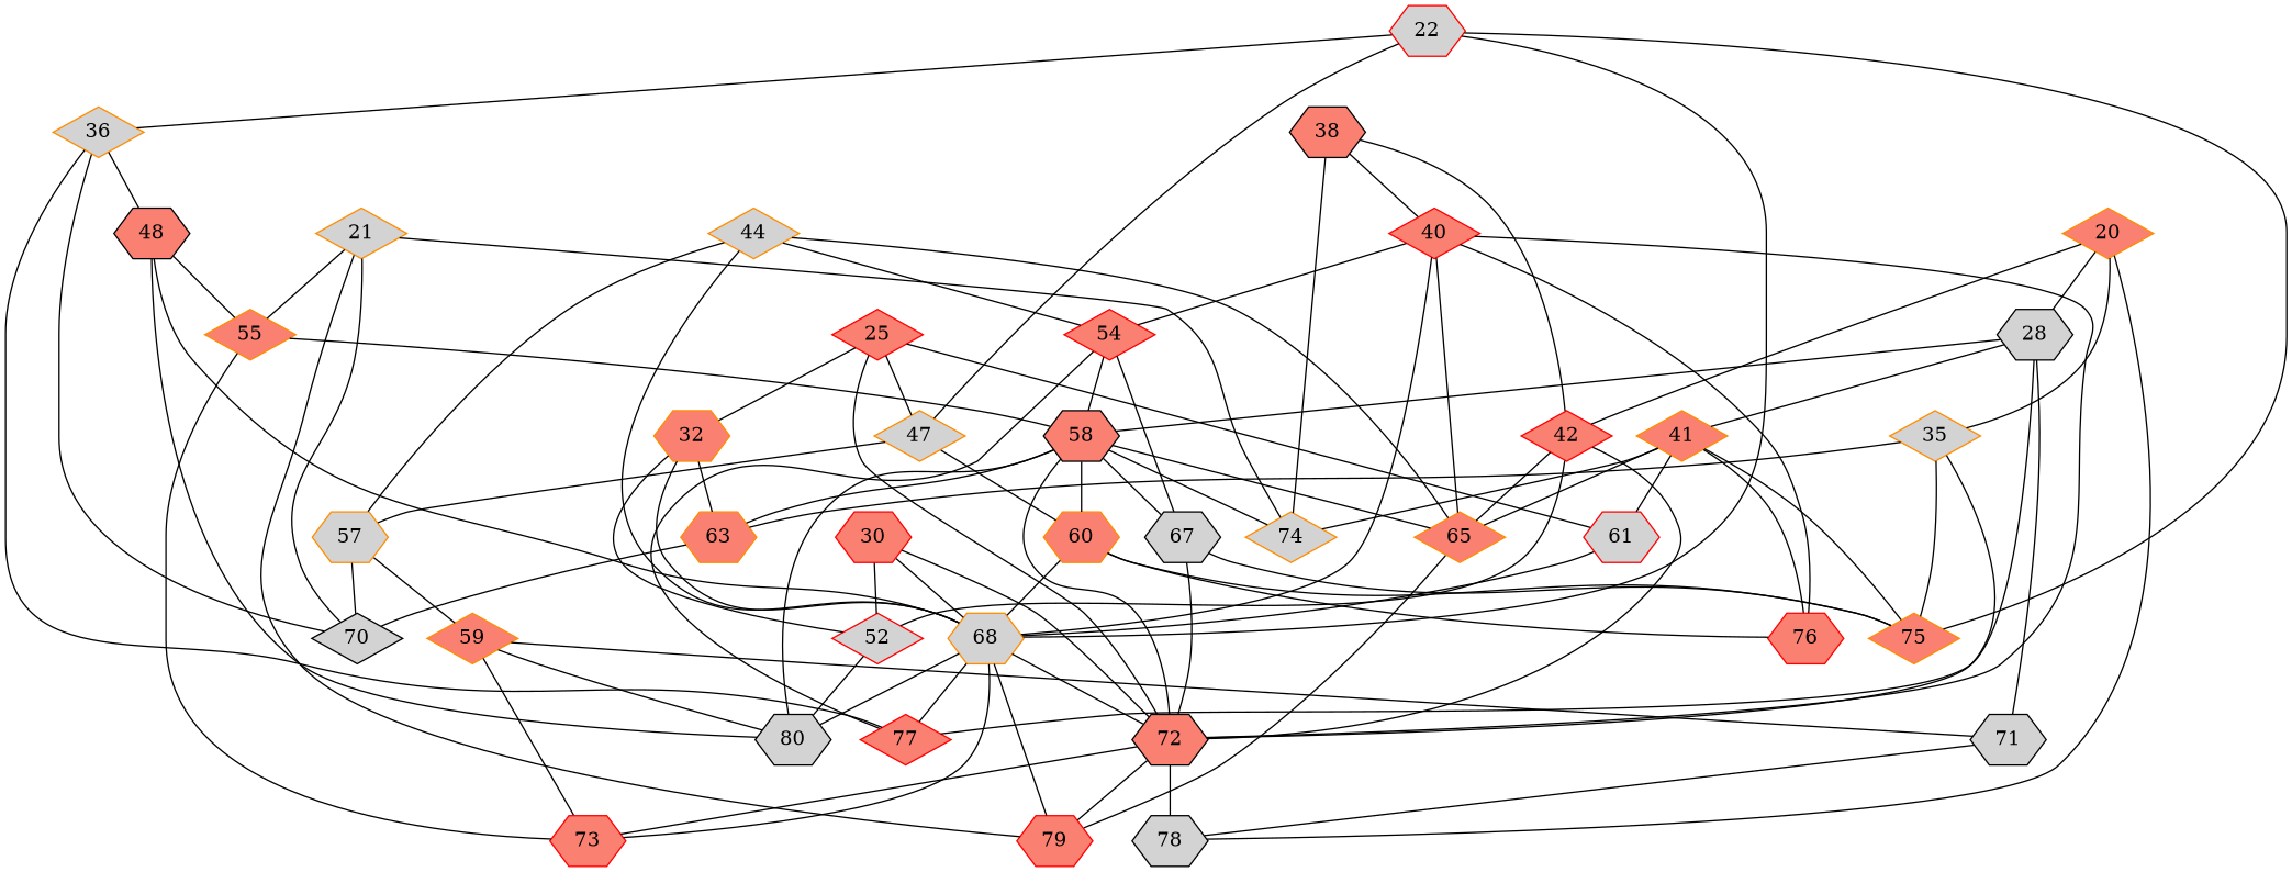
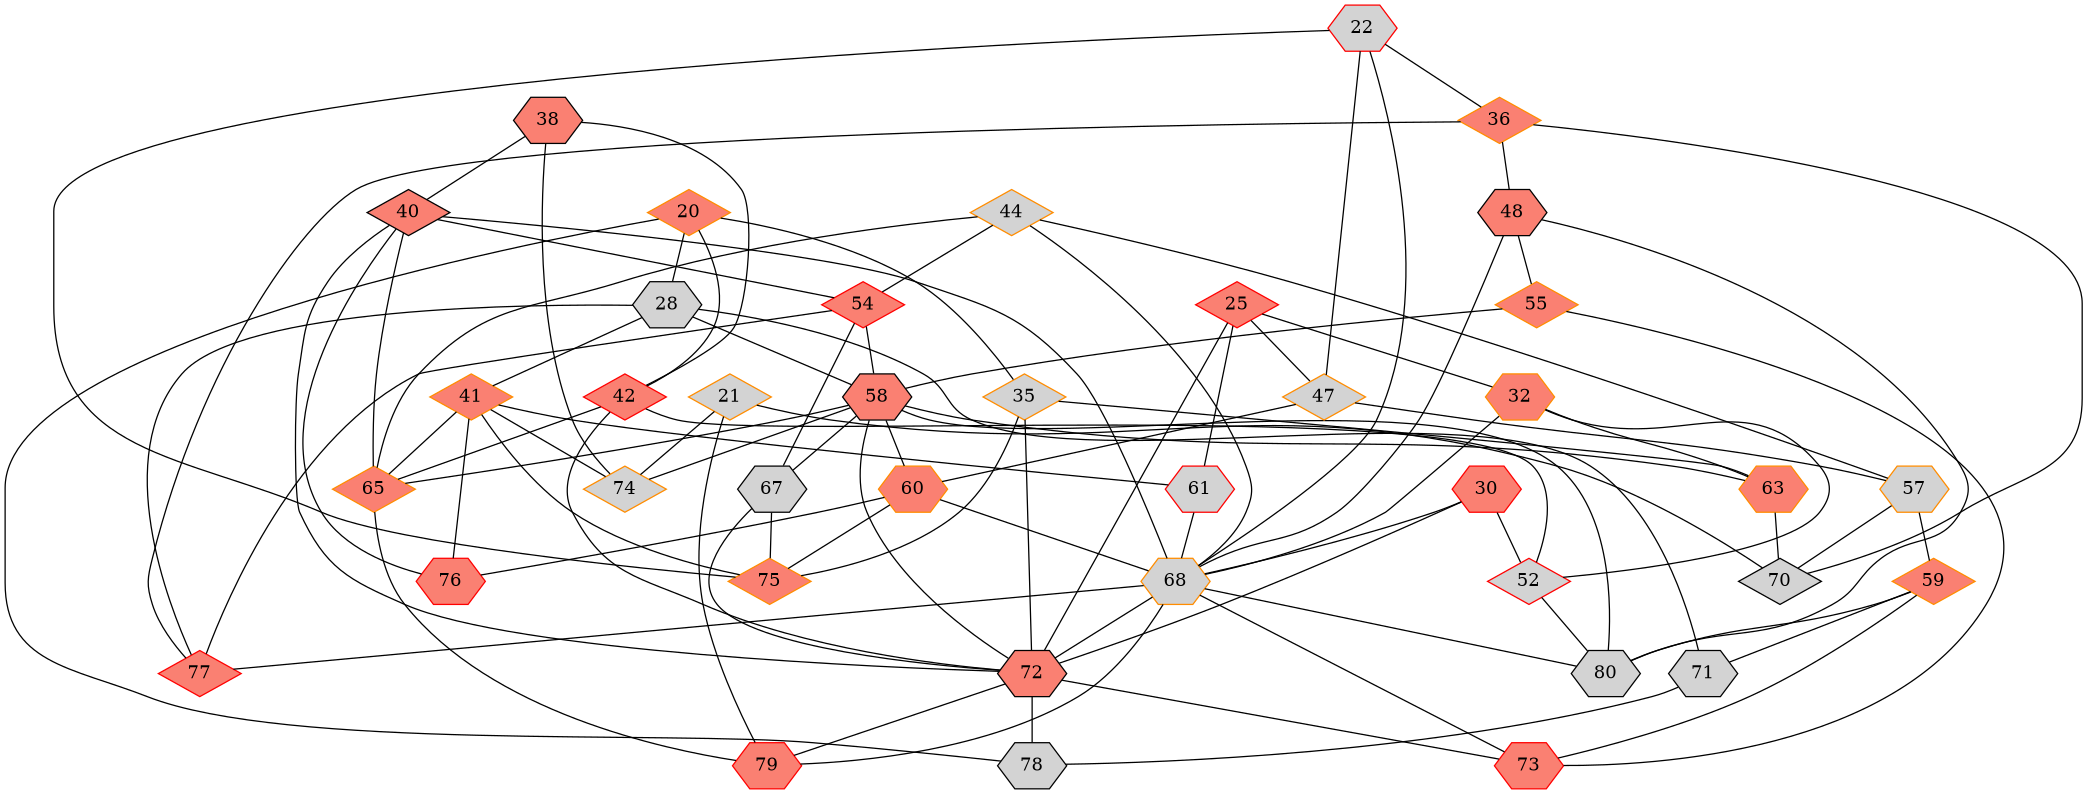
  graph {
    node [color=darkorange fillcolor=salmon shape=hexagon style=filled]
    28 [color=black fillcolor=lightgrey super="+7"]
    41 [shape=diamond super="+3+6"]
    58 [color=black super="+1+4+12+27+37"]
    71 [color=black fillcolor=lightgrey]
    77 [color=red shape=diamond super="+56"]
    20 [shape=diamond]
    35 [fillcolor=lightgrey shape=diamond]
    42 [color=red shape=diamond super="+2"]
    78 [color=black fillcolor=lightgrey super="+51"]
    75 [shape=diamond super="+49"]
    72 [color=black super="+17+45+66"]
    63
    52 [color=red fillcolor=lightgrey shape=diamond super="+31"]
    65 [shape=diamond super="+64"]
    21 [fillcolor=lightgrey shape=diamond]
    55 [shape=diamond]
    70 [color=black fillcolor=lightgrey shape=diamond]
    74 [fillcolor=lightgrey shape=diamond super="+34"]
    79 [color=red]
    73 [color=red]
    n21 [color=red fillcolor=lightgrey label=22]
-   36 [fillcolor=lightgrey shape=diamond]
+   36 [shape=diamond]
    47 [fillcolor=lightgrey shape=diamond]
    68 [fillcolor=lightgrey super="+15+22+50+53"]
    48 [color=black]
    57 [fillcolor=lightgrey]
    60 [super="+33"]
    80 [color=black fillcolor=lightgrey super="+13+69"]
    25 [color=red shape=diamond]
    32
    61 [color=red fillcolor=lightgrey]
    76 [color=red]
    67 [color=black fillcolor=lightgrey super="+9"]
    30 [color=red super="+24"]
-   40 [color=red shape=diamond super="+19"]
+   40 [color=black shape=diamond super="+19"]
    54 [color=red shape=diamond super="+16"]
    38 [color=black]
    44 [fillcolor=lightgrey shape=diamond]
    59 [shape=diamond]
    28 -- 41
    28 -- 58
    28 -- 71 [weight=2]
    28 -- 77
    41 -- 75 [weight=2]
    41 -- 65 [weight=2]
    41 -- 74
    41 -- 61
    41 -- 76
    58 -- 72 [weight=2]
    58 -- 63
    58 -- 65
    58 -- 74 [weight=2]
    58 -- 60
    58 -- 80 [weight=4]
    58 -- 67
    71 -- 78
    20 -- 28
    20 -- 35
    20 -- 42
    20 -- 78
    35 -- 75
    35 -- 72
    35 -- 63
    42 -- 72
    42 -- 52 [weight=2]
    42 -- 65
    72 -- 78 [weight=4]
    72 -- 79
    72 -- 73
    63 -- 70
    52 -- 80
    65 -- 79
-   21 -- 55
    21 -- 70
    21 -- 74
    21 -- 79
    55 -- 58
    55 -- 73
    n21 -- 75
    n21 -- 36
    n21 -- 47
    n21 -- 68
    36 -- 77
    36 -- 70
    36 -- 48
    47 -- 57
    47 -- 60
    68 -- 77 [weight=3]
    68 -- 72 [weight=3]
    68 -- 79
    68 -- 73
    68 -- 80
    48 -- 55
    48 -- 68
    48 -- 80
    57 -- 70
    57 -- 59
    60 -- 75
    60 -- 68 [weight=2]
    60 -- 76
    25 -- 72
    25 -- 47
    25 -- 32
    25 -- 61
    32 -- 63
    32 -- 52
    32 -- 68
    61 -- 68 [weight=2]
    67 -- 75
    67 -- 72 [weight=2]
    30 -- 72 [weight=2]
    30 -- 52 [weight=2]
    30 -- 68 [weight=2]
    40 -- 72
    40 -- 65
    40 -- 68
    40 -- 76
    40 -- 54
    54 -- 58
    54 -- 77
    54 -- 67 [weight=2]
    38 -- 42
    38 -- 74 [weight=2]
    38 -- 40
    44 -- 65
    44 -- 68
    44 -- 57
    44 -- 54
    59 -- 71
    59 -- 73
    59 -- 80
  }
